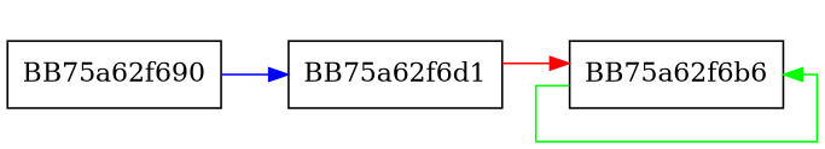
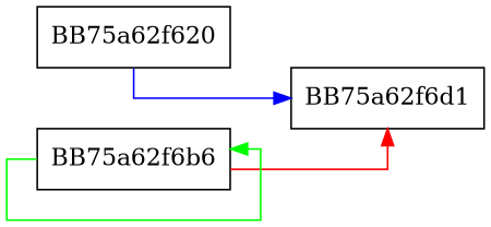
  digraph {
    rankdir=LR
    splines=ortho
    node [shape=box]
-   BB75a62f690
+   BB75a62f690 [label=BB75a62f620]
    BB75a62f6d1
    BB75a62f6b6
    BB75a62f690 -> BB75a62f6d1 [color=blue]
-   BB75a62f6d1 -> BB75a62f6b6 [color=red]
+   BB75a62f6b6 -> BB75a62f6d1 [color=red]
    BB75a62f6b6 -> BB75a62f6b6 [color=green]
  }
